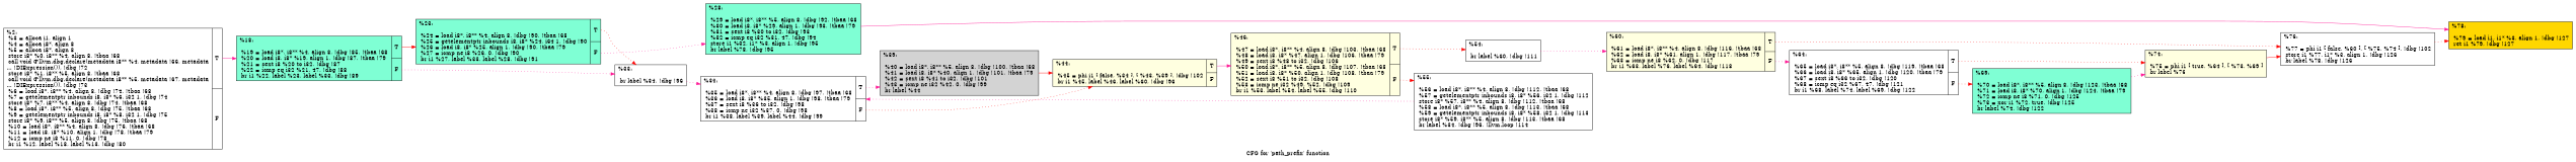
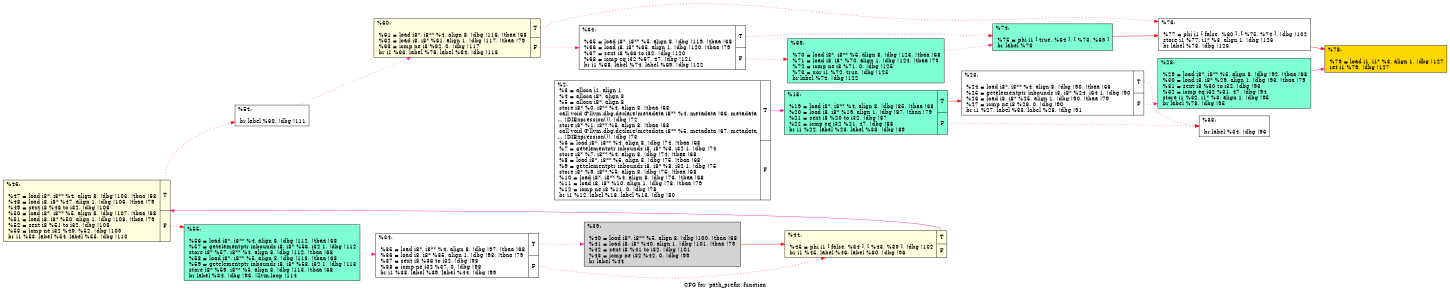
  digraph {
    label="CFG for 'path_prefix' function"
    rankdir=LR
    node [fillcolor=white shape=record style=filled]
    edge [color=deeppink style=dotted]
    n1 [label="{%2:\l  %3 = alloca i1, align 1\l  %4 = alloca i8*, align 8\l  %5 = alloca i8*, align 8\l  store i8* %0, i8** %4, align 8, !tbaa !68\l  call void @llvm.dbg.declare(metadata i8** %4, metadata !66, metadata\l... !DIExpression()), !dbg !72\l  store i8* %1, i8** %5, align 8, !tbaa !68\l  call void @llvm.dbg.declare(metadata i8** %5, metadata !67, metadata\l... !DIExpression()), !dbg !73\l  %6 = load i8*, i8** %4, align 8, !dbg !74, !tbaa !68\l  %7 = getelementptr inbounds i8, i8* %6, i32 1, !dbg !74\l  store i8* %7, i8** %4, align 8, !dbg !74, !tbaa !68\l  %8 = load i8*, i8** %5, align 8, !dbg !75, !tbaa !68\l  %9 = getelementptr inbounds i8, i8* %8, i32 1, !dbg !75\l  store i8* %9, i8** %5, align 8, !dbg !75, !tbaa !68\l  %10 = load i8*, i8** %4, align 8, !dbg !76, !tbaa !68\l  %11 = load i8, i8* %10, align 1, !dbg !78, !tbaa !79\l  %12 = icmp ne i8 %11, 0, !dbg !78\l  br i1 %12, label %18, label %13, !dbg !80\l|{<s0>T|<s1>F}}"]
    n2 [fillcolor=aquamarine label="{%18:\l\l  %19 = load i8*, i8** %4, align 8, !dbg !85, !tbaa !68\l  %20 = load i8, i8* %19, align 1, !dbg !87, !tbaa !79\l  %21 = sext i8 %20 to i32, !dbg !87\l  %22 = icmp eq i32 %21, 47, !dbg !88\l  br i1 %22, label %23, label %33, !dbg !89\l|{<s0>T|<s1>F}}"]
-   n3 [fillcolor=aquamarine label="{%23:\l\l  %24 = load i8*, i8** %4, align 8, !dbg !90, !tbaa !68\l  %25 = getelementptr inbounds i8, i8* %24, i64 1, !dbg !90\l  %26 = load i8, i8* %25, align 1, !dbg !90, !tbaa !79\l  %27 = icmp ne i8 %26, 0, !dbg !90\l  br i1 %27, label %33, label %28, !dbg !91\l|{<s0>T|<s1>F}}"]
+   n3 [label="{%23:\l\l  %24 = load i8*, i8** %4, align 8, !dbg !90, !tbaa !68\l  %25 = getelementptr inbounds i8, i8* %24, i64 1, !dbg !90\l  %26 = load i8, i8* %25, align 1, !dbg !90, !tbaa !79\l  %27 = icmp ne i8 %26, 0, !dbg !90\l  br i1 %27, label %33, label %28, !dbg !91\l|{<s0>T|<s1>F}}"]
    n4 [label="{%33:\l\l  br label %34, !dbg !96\l}"]
    n5 [fillcolor=aquamarine label="{%28:\l\l  %29 = load i8*, i8** %5, align 8, !dbg !92, !tbaa !68\l  %30 = load i8, i8* %29, align 1, !dbg !93, !tbaa !79\l  %31 = sext i8 %30 to i32, !dbg !93\l  %32 = icmp eq i32 %31, 47, !dbg !94\l  store i1 %32, i1* %3, align 1, !dbg !95\l  br label %78, !dbg !95\l}"]
    n6 [label="{%34:\l\l  %35 = load i8*, i8** %4, align 8, !dbg !97, !tbaa !68\l  %36 = load i8, i8* %35, align 1, !dbg !98, !tbaa !79\l  %37 = sext i8 %36 to i32, !dbg !98\l  %38 = icmp ne i32 %37, 0, !dbg !98\l  br i1 %38, label %39, label %44, !dbg !99\l|{<s0>T|<s1>F}}"]
    n7 [fillcolor=gold label="{%78:\l\l  %79 = load i1, i1* %3, align 1, !dbg !127\l  ret i1 %79, !dbg !127\l}"]
    n8 [fillcolor=lightgrey label="{%39:\l\l  %40 = load i8*, i8** %5, align 8, !dbg !100, !tbaa !68\l  %41 = load i8, i8* %40, align 1, !dbg !101, !tbaa !79\l  %42 = sext i8 %41 to i32, !dbg !101\l  %43 = icmp ne i32 %42, 0, !dbg !99\l  br label %44\l}"]
    n9 [fillcolor=lightyellow label="{%44:\l\l  %45 = phi i1 [ false, %34 ], [ %43, %39 ], !dbg !102\l  br i1 %45, label %46, label %60, !dbg !96\l|{<s0>T|<s1>F}}"]
    n10 [fillcolor=lightyellow label="{%46:\l\l  %47 = load i8*, i8** %4, align 8, !dbg !103, !tbaa !68\l  %48 = load i8, i8* %47, align 1, !dbg !106, !tbaa !79\l  %49 = sext i8 %48 to i32, !dbg !106\l  %50 = load i8*, i8** %5, align 8, !dbg !107, !tbaa !68\l  %51 = load i8, i8* %50, align 1, !dbg !108, !tbaa !79\l  %52 = sext i8 %51 to i32, !dbg !108\l  %53 = icmp ne i32 %49, %52, !dbg !109\l  br i1 %53, label %54, label %55, !dbg !110\l|{<s0>T|<s1>F}}"]
    n11 [label="{%54:\l\l  br label %60, !dbg !111\l}"]
-   n12 [label="{%55:\l\l  %56 = load i8*, i8** %4, align 8, !dbg !112, !tbaa !68\l  %57 = getelementptr inbounds i8, i8* %56, i32 1, !dbg !112\l  store i8* %57, i8** %4, align 8, !dbg !112, !tbaa !68\l  %58 = load i8*, i8** %5, align 8, !dbg !113, !tbaa !68\l  %59 = getelementptr inbounds i8, i8* %58, i32 1, !dbg !113\l  store i8* %59, i8** %5, align 8, !dbg !113, !tbaa !68\l  br label %34, !dbg !96, !llvm.loop !114\l}"]
+   n12 [fillcolor=aquamarine label="{%55:\l\l  %56 = load i8*, i8** %4, align 8, !dbg !112, !tbaa !68\l  %57 = getelementptr inbounds i8, i8* %56, i32 1, !dbg !112\l  store i8* %57, i8** %4, align 8, !dbg !112, !tbaa !68\l  %58 = load i8*, i8** %5, align 8, !dbg !113, !tbaa !68\l  %59 = getelementptr inbounds i8, i8* %58, i32 1, !dbg !113\l  store i8* %59, i8** %5, align 8, !dbg !113, !tbaa !68\l  br label %34, !dbg !96, !llvm.loop !114\l}"]
    n13 [fillcolor=lightyellow label="{%60:\l\l  %61 = load i8*, i8** %4, align 8, !dbg !116, !tbaa !68\l  %62 = load i8, i8* %61, align 1, !dbg !117, !tbaa !79\l  %63 = icmp ne i8 %62, 0, !dbg !117\l  br i1 %63, label %76, label %64, !dbg !118\l|{<s0>T|<s1>F}}"]
    n14 [label="{%76:\l\l  %77 = phi i1 [ false, %60 ], [ %75, %74 ], !dbg !102\l  store i1 %77, i1* %3, align 1, !dbg !126\l  br label %78, !dbg !126\l}"]
    n15 [label="{%64:\l\l  %65 = load i8*, i8** %5, align 8, !dbg !119, !tbaa !68\l  %66 = load i8, i8* %65, align 1, !dbg !120, !tbaa !79\l  %67 = sext i8 %66 to i32, !dbg !120\l  %68 = icmp eq i32 %67, 47, !dbg !121\l  br i1 %68, label %74, label %69, !dbg !122\l|{<s0>T|<s1>F}}"]
-   n16 [fillcolor=lightyellow label="{%74:\l\l  %75 = phi i1 [ true, %64 ], [ %73, %69 ]\l  br label %76\l}"]
+   n16 [fillcolor=aquamarine label="{%74:\l\l  %75 = phi i1 [ true, %64 ], [ %73, %69 ]\l  br label %76\l}"]
    n17 [fillcolor=aquamarine label="{%69:\l\l  %70 = load i8*, i8** %5, align 8, !dbg !123, !tbaa !68\l  %71 = load i8, i8* %70, align 1, !dbg !124, !tbaa !79\l  %72 = icmp ne i8 %71, 0, !dbg !125\l  %73 = xor i1 %72, true, !dbg !125\l  br label %74, !dbg !122\l}"]
    n1 -> n2 [style=solid tailport=s0]
    n2 -> n3 [color=red style=solid tailport=s0]
    n2 -> n4 [tailport=s1]
    n3 -> n4 [color=red tailport=s0]
    n3 -> n5 [tailport=s1]
-   n4 -> n6
    n5 -> n7 [style=solid]
    n6 -> n8 [tailport=s0]
    n6 -> n9 [color=red tailport=s1]
    n8 -> n9 [color=red style=solid]
    n9 -> n10 [style=solid tailport=s0]
    n10 -> n11 [color=red tailport=s0]
    n10 -> n12 [color=red tailport=s1]
    n11 -> n13
    n12 -> n6
    n13 -> n14 [color=red tailport=s0]
    n13 -> n15 [tailport=s1]
-   n14 -> n7 [color=red]
+   n14 -> n7 [color=red style=solid]
    n15 -> n16 [color=red tailport=s0]
    n15 -> n17 [color=red tailport=s1]
    n16 -> n14 [color=red style=solid]
    n17 -> n16
  }
